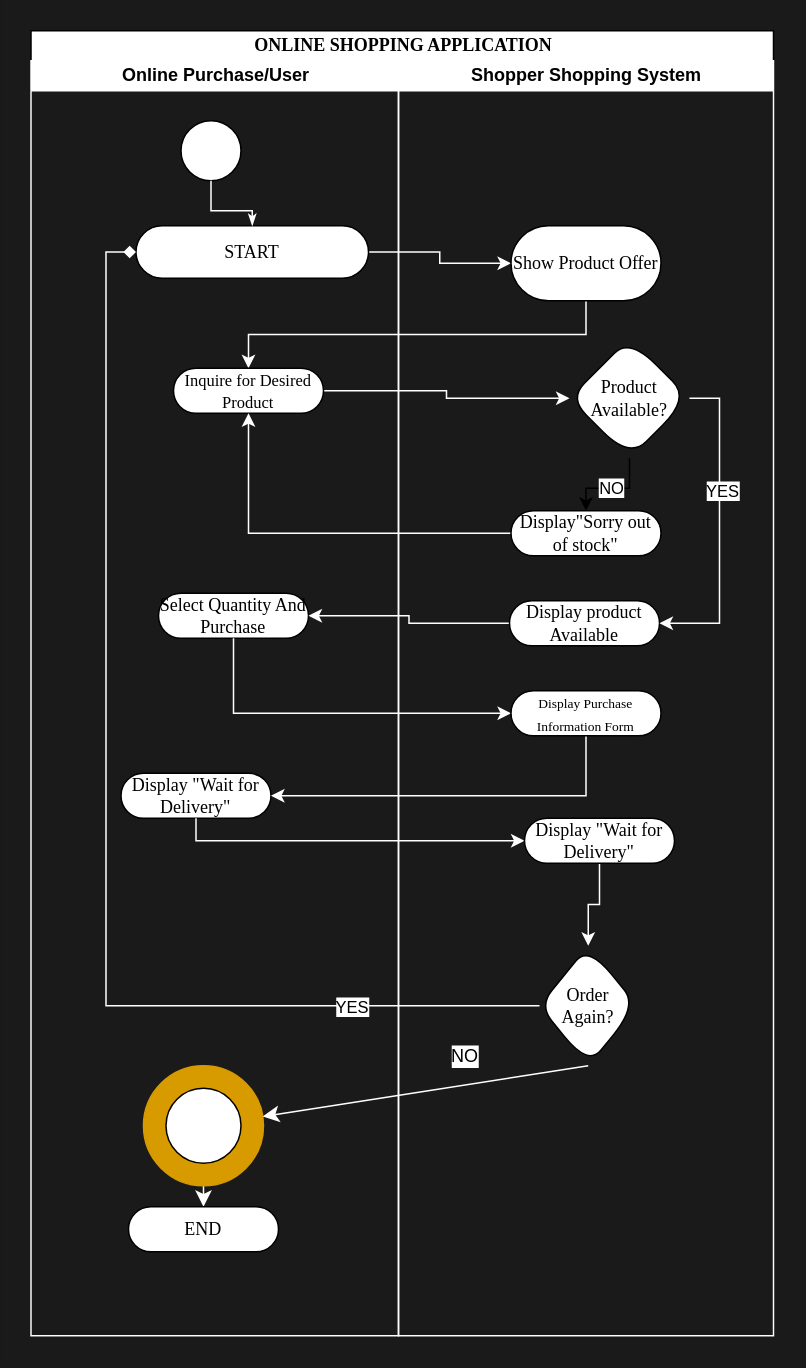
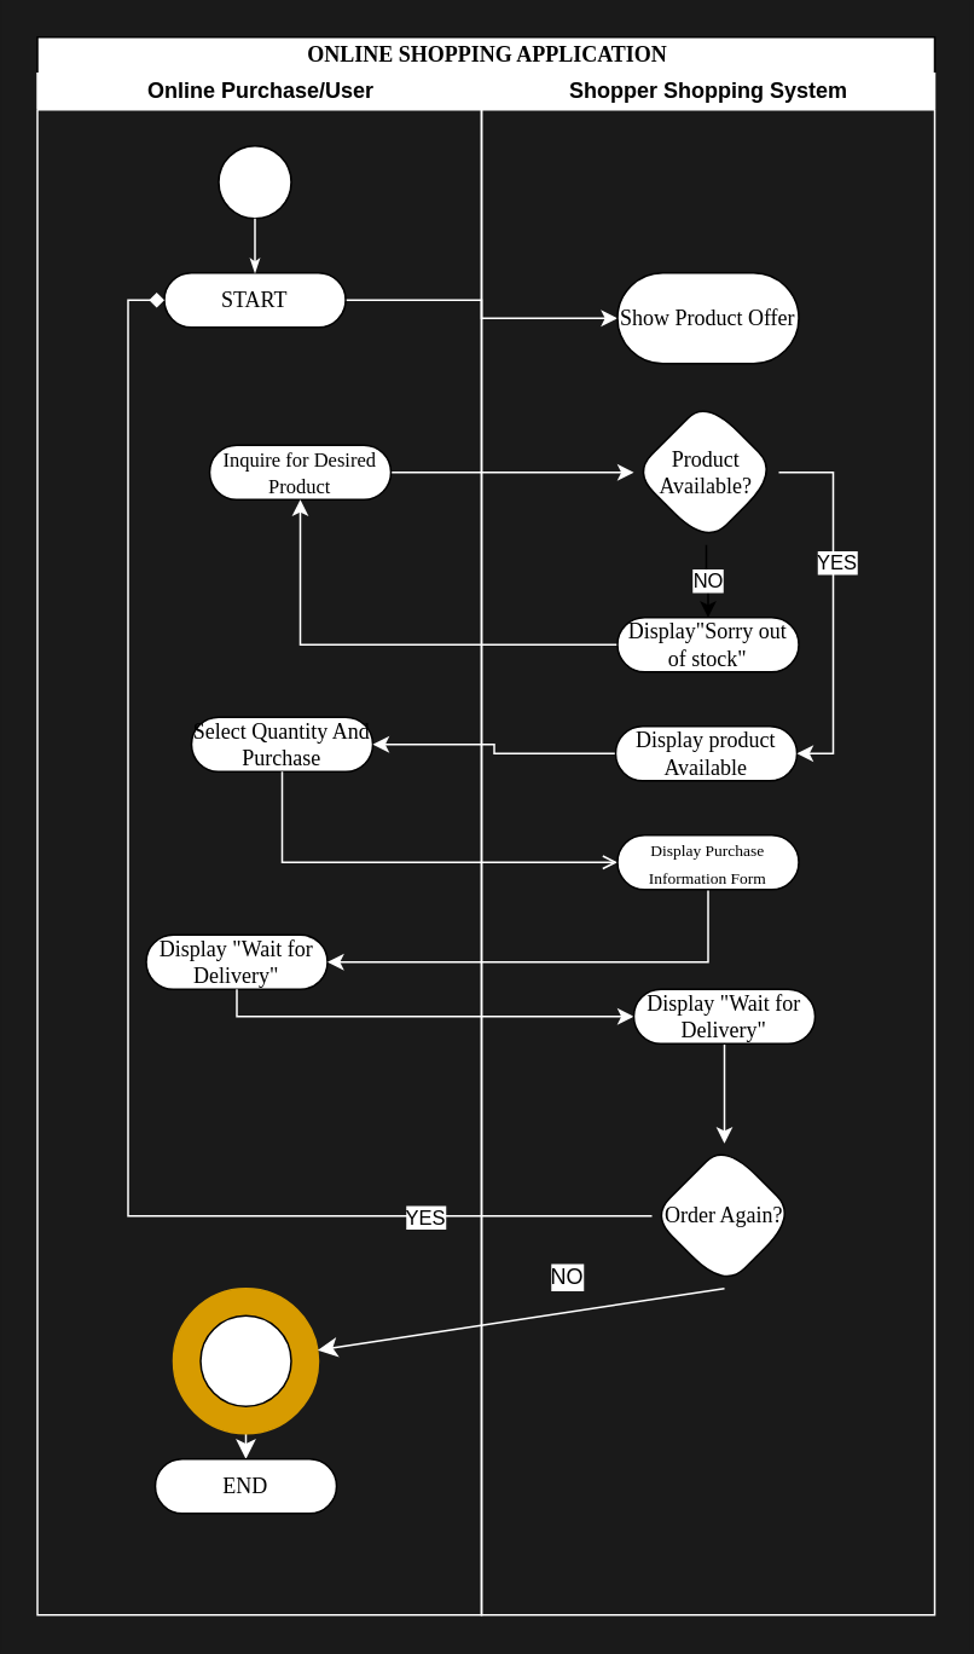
  <mxCell id="0" />
  <mxCell id="1" parent="0" />
  <mxCell id="2" value="ONLINE SHOPPING APPLICATION" style="swimlane;html=1;childLayout=stackLayout;startSize=20;rounded=0;shadow=0;comic=0;labelBackgroundColor=none;strokeWidth=1;fontFamily=Verdana;fontSize=12;align=center;" parent="1" vertex="1"><mxGeometry x="20" y="20" width="495" height="870" as="geometry" /></mxCell>
  <mxCell id="3" style="edgeStyle=orthogonalEdgeStyle;rounded=0;orthogonalLoop=1;jettySize=auto;html=1;exitX=1;exitY=0.5;exitDx=0;exitDy=0;entryX=0;entryY=0.5;entryDx=0;entryDy=0;strokeColor=#FFFFFF;" parent="2" source="10" target="29" edge="1"><mxGeometry relative="1" as="geometry" /></mxCell>
- <mxCell id="4" style="edgeStyle=orthogonalEdgeStyle;rounded=0;orthogonalLoop=1;jettySize=auto;html=1;exitX=0.5;exitY=1;exitDx=0;exitDy=0;strokeColor=#FFFFFF;" parent="2" source="29" target="7" edge="1"><mxGeometry relative="1" as="geometry"><mxPoint x="120" y="210" as="targetPoint" /></mxGeometry></mxCell>
  <mxCell id="5" value="" style="edgeStyle=orthogonalEdgeStyle;rounded=0;orthogonalLoop=1;jettySize=auto;html=1;strokeColor=#FFFFFF;" parent="2" source="7" target="36" edge="1"><mxGeometry relative="1" as="geometry" /></mxCell>
  <mxCell id="6" value="Online Purchase/User" style="swimlane;html=1;startSize=20;strokeColor=#FFFFFF;" parent="2" vertex="1"><mxGeometry y="20" width="245" height="850" as="geometry" /></mxCell>
  <mxCell id="7" value="&lt;font style=&quot;font-size: 11px;&quot;&gt;Inquire for Desired Product&lt;/font&gt;" style="rounded=1;whiteSpace=wrap;html=1;shadow=0;comic=0;labelBackgroundColor=none;strokeWidth=1;fontFamily=Verdana;fontSize=12;align=center;arcSize=50;" parent="6" vertex="1"><mxGeometry x="95" y="205" width="100" height="30" as="geometry" /></mxCell>
  <mxCell id="8" value="Select Quantity And Purchase" style="rounded=1;whiteSpace=wrap;html=1;shadow=0;comic=0;labelBackgroundColor=none;strokeWidth=1;fontFamily=Verdana;fontSize=12;align=center;arcSize=50;" parent="6" vertex="1"><mxGeometry x="85" y="355" width="100" height="30" as="geometry" /></mxCell>
  <mxCell id="9" value="" style="ellipse;whiteSpace=wrap;html=1;rounded=0;shadow=0;comic=0;labelBackgroundColor=none;strokeWidth=1;fontFamily=Verdana;fontSize=12;align=center;" parent="6" vertex="1"><mxGeometry x="100" y="40" width="40" height="40" as="geometry" /></mxCell>
- <mxCell id="10" value="START" style="rounded=1;whiteSpace=wrap;html=1;shadow=0;comic=0;labelBackgroundColor=none;strokeWidth=1;fontFamily=Verdana;fontSize=12;align=center;arcSize=50;" parent="6" vertex="1"><mxGeometry x="70" y="110" width="155" height="35" as="geometry" /></mxCell>
+ <mxCell id="10" value="START" style="rounded=1;whiteSpace=wrap;html=1;shadow=0;comic=0;labelBackgroundColor=none;strokeWidth=1;fontFamily=Verdana;fontSize=12;align=center;arcSize=50;" parent="6" vertex="1"><mxGeometry x="70" y="110" width="100" height="30" as="geometry" /></mxCell>
  <mxCell id="11" style="edgeStyle=orthogonalEdgeStyle;rounded=0;html=1;labelBackgroundColor=none;startArrow=none;startFill=0;startSize=5;endArrow=classicThin;endFill=1;endSize=5;jettySize=auto;orthogonalLoop=1;strokeWidth=1;fontFamily=Verdana;fontSize=12;strokeColor=#FFFFFF;" parent="6" source="9" target="10" edge="1"><mxGeometry relative="1" as="geometry" /></mxCell>
  <mxCell id="12" value="Display &quot;Wait for Delivery&quot;" style="rounded=1;whiteSpace=wrap;html=1;shadow=0;comic=0;labelBackgroundColor=none;strokeWidth=1;fontFamily=Verdana;fontSize=12;align=center;arcSize=50;" parent="6" vertex="1"><mxGeometry x="60" y="475" width="100" height="30" as="geometry" /></mxCell>
  <mxCell id="13" style="edgeStyle=none;curved=1;rounded=0;orthogonalLoop=1;jettySize=auto;html=1;exitX=0.5;exitY=1;exitDx=0;exitDy=0;entryX=0.5;entryY=0;entryDx=0;entryDy=0;fontSize=12;startSize=8;endSize=8;strokeColor=#FFFFFF;" parent="6" source="14" target="16" edge="1"><mxGeometry relative="1" as="geometry" /></mxCell>
  <mxCell id="14" value="" style="ellipse;whiteSpace=wrap;html=1;aspect=fixed;fillColor=#D79B00;strokeColor=#D79B00;" parent="6" vertex="1"><mxGeometry x="75" y="670" width="80" height="80" as="geometry" /></mxCell>
  <mxCell id="15" value="" style="ellipse;whiteSpace=wrap;html=1;aspect=fixed;" parent="6" vertex="1"><mxGeometry x="90" y="685" width="50" height="50" as="geometry" /></mxCell>
  <mxCell id="16" value="END" style="rounded=1;whiteSpace=wrap;html=1;shadow=0;comic=0;labelBackgroundColor=none;strokeWidth=1;fontFamily=Verdana;fontSize=12;align=center;arcSize=50;" parent="6" vertex="1"><mxGeometry x="65" y="764" width="100" height="30" as="geometry" /></mxCell>
  <mxCell id="17" style="edgeStyle=orthogonalEdgeStyle;rounded=0;orthogonalLoop=1;jettySize=auto;html=1;exitX=0;exitY=0.5;exitDx=0;exitDy=0;entryX=0.5;entryY=1;entryDx=0;entryDy=0;strokeColor=#FFFFFF;" parent="2" source="32" target="7" edge="1"><mxGeometry relative="1" as="geometry" /></mxCell>
  <mxCell id="18" style="edgeStyle=orthogonalEdgeStyle;rounded=0;orthogonalLoop=1;jettySize=auto;html=1;exitX=0;exitY=0.5;exitDx=0;exitDy=0;entryX=1;entryY=0.5;entryDx=0;entryDy=0;strokeColor=#FFFFFF;" parent="2" source="27" target="8" edge="1"><mxGeometry relative="1" as="geometry" /></mxCell>
- <mxCell id="19" style="edgeStyle=orthogonalEdgeStyle;rounded=0;orthogonalLoop=1;jettySize=auto;html=1;exitX=0.5;exitY=1;exitDx=0;exitDy=0;entryX=0;entryY=0.5;entryDx=0;entryDy=0;strokeColor=#FFFFFF;" parent="2" source="8" target="28" edge="1"><mxGeometry relative="1" as="geometry" /></mxCell>
+ <mxCell id="19" style="edgeStyle=orthogonalEdgeStyle;rounded=0;orthogonalLoop=1;jettySize=auto;html=1;exitX=0.5;exitY=1;exitDx=0;exitDy=0;entryX=0;entryY=0.5;entryDx=0;entryDy=0;strokeColor=#FFFFFF;endArrow=open;" parent="2" source="8" target="28" edge="1"><mxGeometry relative="1" as="geometry" /></mxCell>
  <mxCell id="20" style="edgeStyle=orthogonalEdgeStyle;rounded=0;orthogonalLoop=1;jettySize=auto;html=1;exitX=0.5;exitY=1;exitDx=0;exitDy=0;strokeColor=#FFFFFF;" parent="2" source="12" target="31" edge="1"><mxGeometry relative="1" as="geometry"><Array as="points"><mxPoint x="110" y="540" /></Array></mxGeometry></mxCell>
  <mxCell id="21" style="edgeStyle=orthogonalEdgeStyle;rounded=0;orthogonalLoop=1;jettySize=auto;html=1;exitX=0.5;exitY=1;exitDx=0;exitDy=0;entryX=1;entryY=0.5;entryDx=0;entryDy=0;strokeColor=#FFFFFF;" parent="2" source="28" target="12" edge="1"><mxGeometry relative="1" as="geometry" /></mxCell>
  <mxCell id="22" style="edgeStyle=orthogonalEdgeStyle;rounded=0;orthogonalLoop=1;jettySize=auto;html=1;exitX=0;exitY=0.5;exitDx=0;exitDy=0;entryX=0;entryY=0.5;entryDx=0;entryDy=0;strokeColor=#FFFFFF;endArrow=diamond;" parent="2" source="37" target="10" edge="1"><mxGeometry relative="1" as="geometry" /></mxCell>
  <mxCell id="23" value="YES" style="edgeLabel;html=1;align=center;verticalAlign=middle;resizable=0;points=[];" parent="22" connectable="0" vertex="1"><mxGeometry x="-0.692" y="-4" relative="1" as="geometry"><mxPoint x="-1" y="4" as="offset" /></mxGeometry></mxCell>
  <mxCell id="24" style="edgeStyle=none;curved=1;rounded=0;orthogonalLoop=1;jettySize=auto;html=1;exitX=0.5;exitY=1;exitDx=0;exitDy=0;fontSize=12;startSize=8;endSize=8;strokeColor=#FFFFFF;" parent="2" source="37" target="14" edge="1"><mxGeometry relative="1" as="geometry" /></mxCell>
  <mxCell id="25" value="NO" style="edgeLabel;html=1;align=center;verticalAlign=middle;resizable=0;points=[];fontSize=12;" parent="24" connectable="0" vertex="1"><mxGeometry x="0.2" y="3" relative="1" as="geometry"><mxPoint x="47" y="-30" as="offset" /></mxGeometry></mxCell>
  <mxCell id="26" value="Shopper Shopping System" style="swimlane;html=1;startSize=20;strokeColor=#FFFFFF;" parent="2" vertex="1"><mxGeometry x="245" y="20" width="250" height="850" as="geometry" /></mxCell>
  <mxCell id="27" value="Display product Available" style="rounded=1;whiteSpace=wrap;html=1;shadow=0;comic=0;labelBackgroundColor=none;strokeWidth=1;fontFamily=Verdana;fontSize=12;align=center;arcSize=50;" parent="26" vertex="1"><mxGeometry x="74" y="360" width="100" height="30" as="geometry" /></mxCell>
  <mxCell id="28" value="&lt;font style=&quot;font-size: 9px;&quot;&gt;Display Purchase Information Form&lt;/font&gt;" style="rounded=1;whiteSpace=wrap;html=1;shadow=0;comic=0;labelBackgroundColor=none;strokeWidth=1;fontFamily=Verdana;fontSize=12;align=center;arcSize=50;" parent="26" vertex="1"><mxGeometry x="75" y="420" width="100" height="30" as="geometry" /></mxCell>
  <mxCell id="29" value="Show Product Offer" style="rounded=1;whiteSpace=wrap;html=1;shadow=0;comic=0;labelBackgroundColor=none;strokeWidth=1;fontFamily=Verdana;fontSize=12;align=center;arcSize=50;" parent="26" vertex="1"><mxGeometry x="75" y="110" width="100" height="50" as="geometry" /></mxCell>
  <mxCell id="30" value="" style="edgeStyle=orthogonalEdgeStyle;rounded=0;orthogonalLoop=1;jettySize=auto;html=1;strokeColor=#FFFFFF;" parent="26" source="31" target="37" edge="1"><mxGeometry relative="1" as="geometry" /></mxCell>
  <mxCell id="31" value="Display &quot;Wait for Delivery&quot;" style="rounded=1;whiteSpace=wrap;html=1;shadow=0;comic=0;labelBackgroundColor=none;strokeWidth=1;fontFamily=Verdana;fontSize=12;align=center;arcSize=50;" parent="26" vertex="1"><mxGeometry x="84" y="505" width="100" height="30" as="geometry" /></mxCell>
  <mxCell id="32" value="Display&quot;Sorry out of stock&quot;" style="rounded=1;whiteSpace=wrap;html=1;shadow=0;comic=0;labelBackgroundColor=none;strokeWidth=1;fontFamily=Verdana;fontSize=12;align=center;arcSize=50;" parent="26" vertex="1"><mxGeometry x="75" y="300" width="100" height="30" as="geometry" /></mxCell>
  <mxCell id="33" value="NO" style="edgeStyle=orthogonalEdgeStyle;rounded=0;orthogonalLoop=1;jettySize=auto;html=1;" parent="26" source="36" target="32" edge="1"><mxGeometry relative="1" as="geometry" /></mxCell>
  <mxCell id="34" style="edgeStyle=orthogonalEdgeStyle;rounded=0;orthogonalLoop=1;jettySize=auto;html=1;exitX=1;exitY=0.5;exitDx=0;exitDy=0;entryX=1;entryY=0.5;entryDx=0;entryDy=0;strokeColor=#FFFFFF;" parent="26" source="36" target="27" edge="1"><mxGeometry relative="1" as="geometry" /></mxCell>
  <mxCell id="35" value="YES" style="edgeLabel;html=1;align=center;verticalAlign=middle;resizable=0;points=[];" parent="34" connectable="0" vertex="1"><mxGeometry x="-0.233" y="1" relative="1" as="geometry"><mxPoint as="offset" /></mxGeometry></mxCell>
- <mxCell id="36" value="Product Available?" style="rhombus;whiteSpace=wrap;html=1;fontFamily=Verdana;rounded=1;shadow=0;comic=0;labelBackgroundColor=none;strokeWidth=1;arcSize=50;" parent="26" vertex="1"><mxGeometry x="114" y="185" width="80" height="80" as="geometry" /></mxCell>
- <mxCell id="37" value="Order Again?" style="rhombus;whiteSpace=wrap;html=1;fontFamily=Verdana;rounded=1;shadow=0;comic=0;labelBackgroundColor=none;strokeWidth=1;arcSize=50;" parent="26" vertex="1"><mxGeometry x="94" y="590" width="65" height="80" as="geometry" /></mxCell>
+ <mxCell id="36" value="Product Available?" style="rhombus;whiteSpace=wrap;html=1;fontFamily=Verdana;rounded=1;shadow=0;comic=0;labelBackgroundColor=none;strokeWidth=1;arcSize=50;" parent="26" vertex="1"><mxGeometry x="84" y="180" width="80" height="80" as="geometry" /></mxCell>
+ <mxCell id="37" value="Order Again?" style="rhombus;whiteSpace=wrap;html=1;fontFamily=Verdana;rounded=1;shadow=0;comic=0;labelBackgroundColor=none;strokeWidth=1;arcSize=50;" parent="26" vertex="1"><mxGeometry x="94" y="590" width="80" height="80" as="geometry" /></mxCell>
